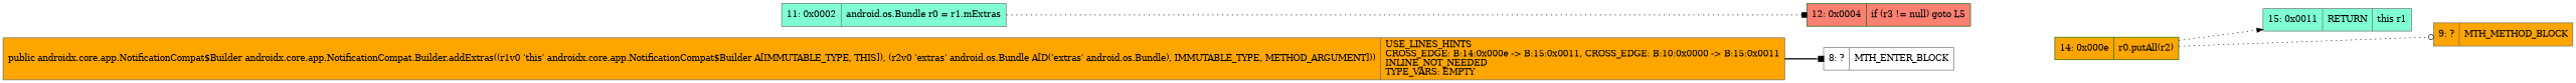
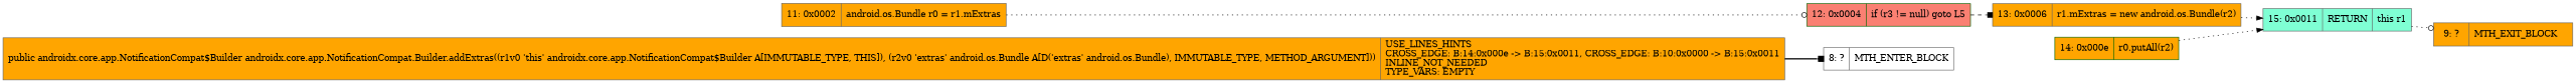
  digraph {
    rankdir=LR
    node [color=gray40 fillcolor=orange shape=record style=filled]
    edge [arrowhead=odot style=dotted]
    n1 [fillcolor=white label="{8\:\ ?|MTH_ENTER_BLOCK\l}"]
-   n2 [fillcolor=aquamarine label="{11\:\ 0x0002|android.os.Bundle r0 = r1.mExtras\l}"]
+   n2 [label="{11\:\ 0x0002|android.os.Bundle r0 = r1.mExtras\l}"]
    n3 [color=darkgreen fillcolor=salmon label="{12\:\ 0x0004|if (r3 != null) goto L5\l}"]
    n4 [fillcolor=aquamarine label="{15\:\ 0x0011|RETURN\l|this r1\l}"]
-   n5 [label="{9\:\ ?|MTH_METHOD_BLOCK\l}"]
+   n5 [label="{9\:\ ?|MTH_EXIT_BLOCK\l}"]
+   n6 [label="{13\:\ 0x0006|r1.mExtras = new android.os.Bundle(r2)\l}"]
    n7 [color=darkgreen label="{14\:\ 0x000e|r0.putAll(r2)\l}"]
    n8 [label="{public androidx.core.app.NotificationCompat$Builder androidx.core.app.NotificationCompat.Builder.addExtras((r1v0 'this' androidx.core.app.NotificationCompat$Builder A[IMMUTABLE_TYPE, THIS]), (r2v0 'extras' android.os.Bundle A[D('extras' android.os.Bundle), IMMUTABLE_TYPE, METHOD_ARGUMENT]))  | USE_LINES_HINTS\lCROSS_EDGE: B:14:0x000e \-\> B:15:0x0011, CROSS_EDGE: B:10:0x0000 \-\> B:15:0x0011\lINLINE_NOT_NEEDED\lTYPE_VARS: EMPTY\l}"]
-   n2 -> n3 [arrowhead=box]
-   n7 -> n5
+   n2 -> n3
+   n3 -> n6 [arrowhead=box style=dashed]
+   n4 -> n5
+   n6 -> n4 [arrowhead=normal]
    n7 -> n4 [arrowhead=normal]
    n8 -> n1 [arrowhead=box style=bold]
  }
